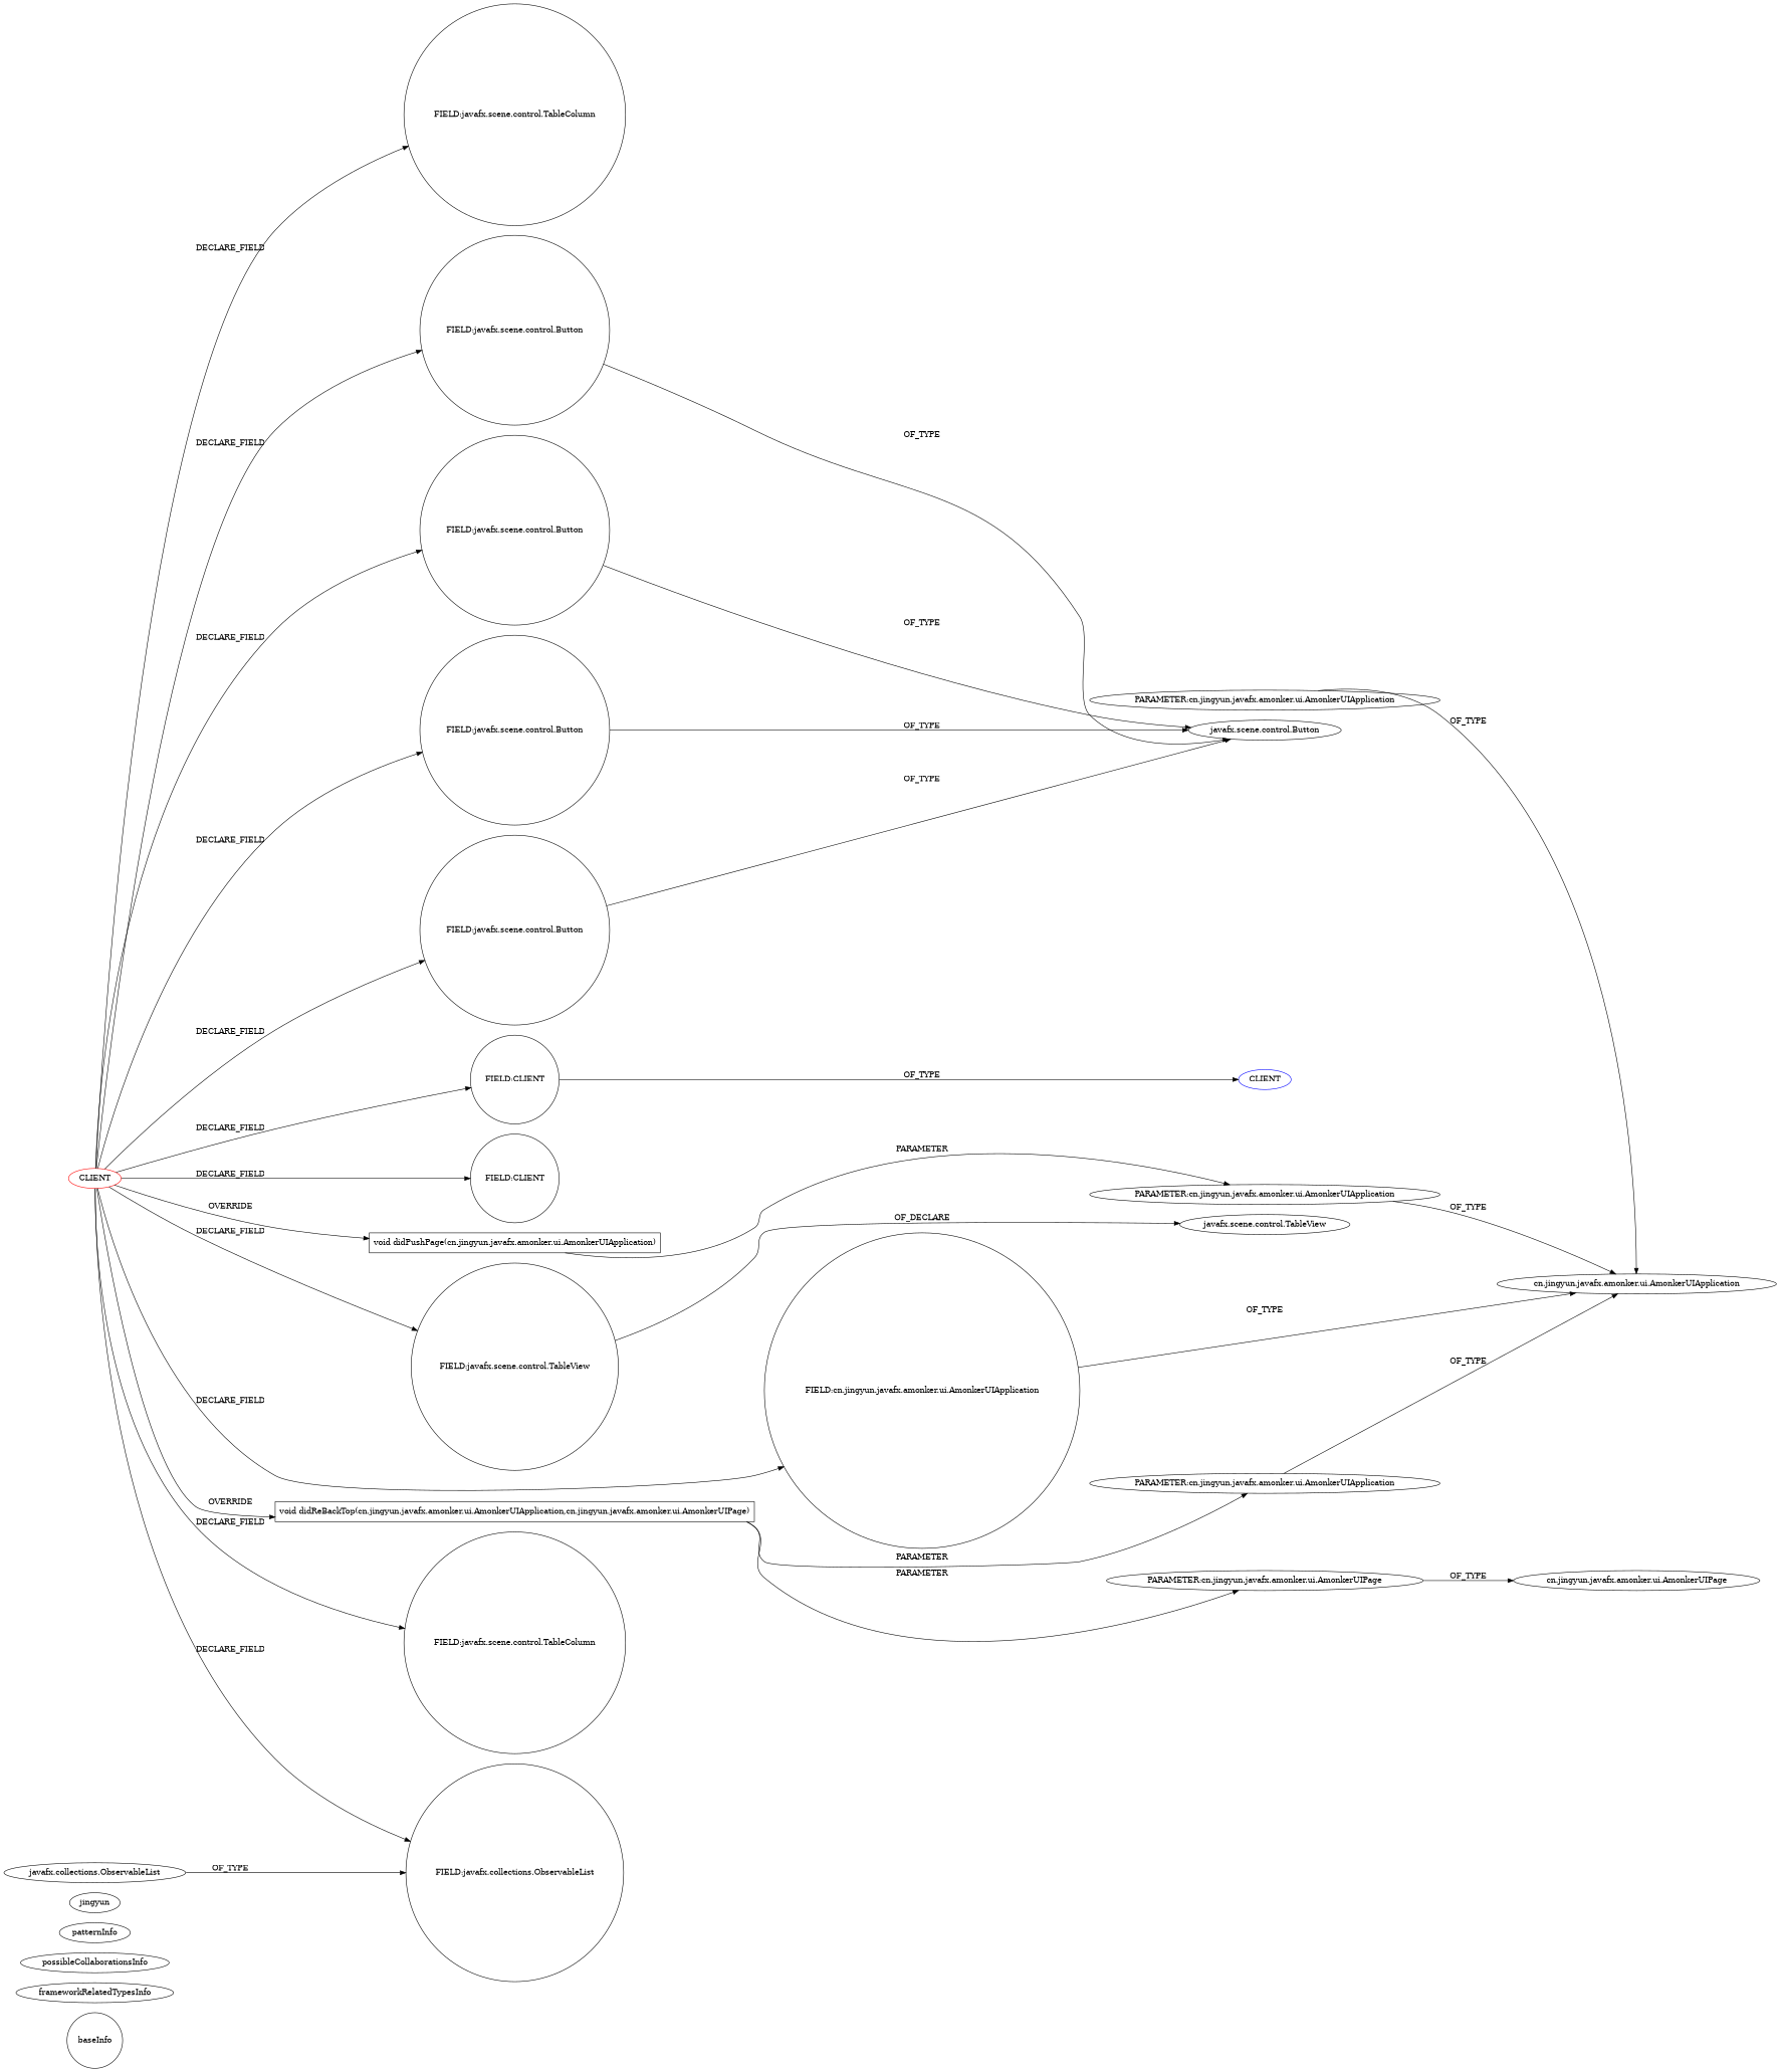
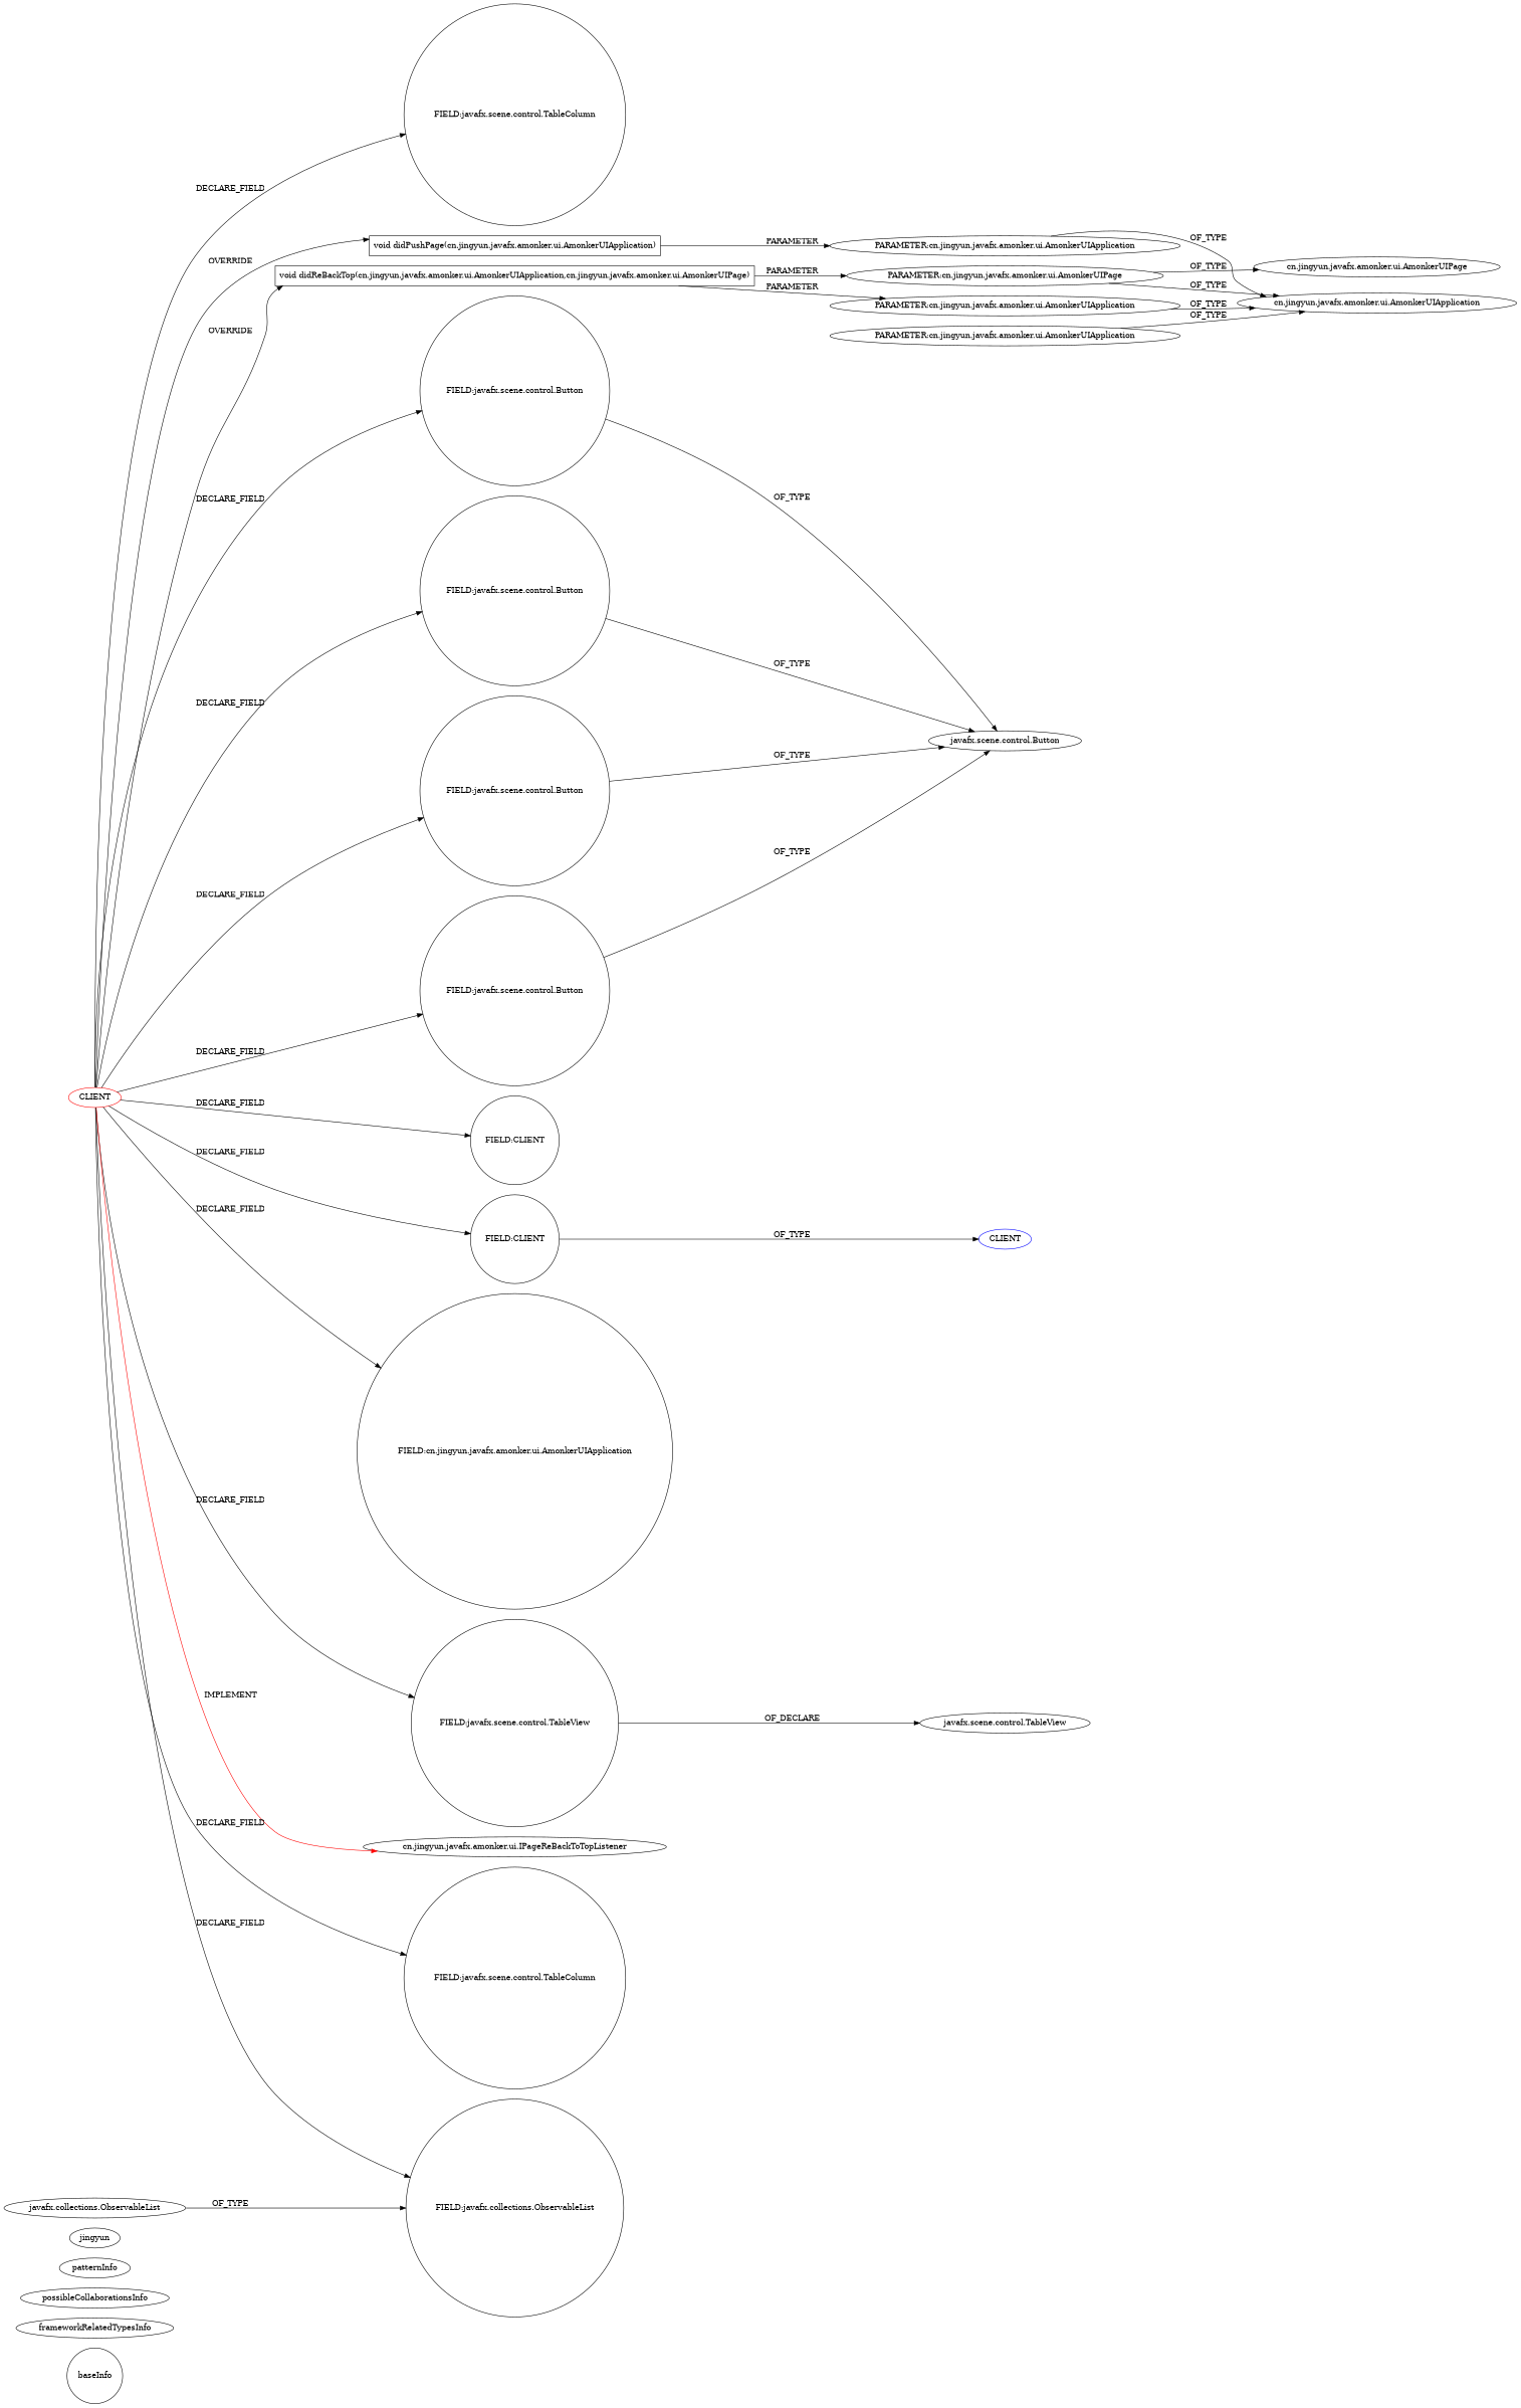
  digraph {
    rankdir=LR
    node [isFrameworkType=false vertexType=FIELD_DECLARATION]
    baseInfo [category=pattern graphId=3904 isAnonymous=false possibleRelation=false shape=circle isFrameworkType="" vertexType=""]
    frameworkRelatedTypesInfo [0="cn.jingyun.javafx.amonker.ui.IPageReBackToTopListener" isFrameworkType="" vertexType=""]
    possibleCollaborationsInfo [isFrameworkType="" vertexType=""]
    patternInfo [frequency=2.0 patternRootClient=0 isFrameworkType="" vertexType=""]
    n5 [0="amonker-Trans~/amonker-Trans/Trans-master/src/cn/jingyun/trans/FFmpegArgumentsManagerPane.java~FFmpegArgumentsManagerPane~1846" 1="amonker-Trans~/amonker-Trans/Trans-master/src/cn/jingyun/trans/MainPane.java~MainPane~1847" label=jingyun isFrameworkType="" vertexType=""]
    n6 [label="void didPushPage(cn.jingyun.javafx.amonker.ui.AmonkerUIApplication)" shape=box vertexType=OVERRIDING_METHOD_DECLARATION]
    n7 [label="PARAMETER:cn.jingyun.javafx.amonker.ui.AmonkerUIApplication" vertexType=PARAMETER_DECLARATION]
    n8 [label="cn.jingyun.javafx.amonker.ui.AmonkerUIApplication" vertexType=FRAMEWORK_CLASS_TYPE]
    n9 [label="PARAMETER:cn.jingyun.javafx.amonker.ui.AmonkerUIApplication" vertexType=PARAMETER_DECLARATION]
    n10 [label="PARAMETER:cn.jingyun.javafx.amonker.ui.AmonkerUIApplication" vertexType=PARAMETER_DECLARATION]
    n11 [color=red label=CLIENT vertexType=ROOT_CLIENT_CLASS_DECLARATION]
    n12 [label="FIELD:javafx.scene.control.Button" shape=circle]
    n13 [label="FIELD:javafx.scene.control.Button" shape=circle]
    n14 [label="FIELD:javafx.scene.control.Button" shape=circle]
    n15 [label="FIELD:javafx.scene.control.Button" shape=circle]
    n16 [label="FIELD:CLIENT" shape=circle]
    n17 [label="FIELD:CLIENT" shape=circle]
    n18 [label="FIELD:javafx.collections.ObservableList" shape=circle]
    n19 [label="FIELD:cn.jingyun.javafx.amonker.ui.AmonkerUIApplication" shape=circle]
    n20 [label="FIELD:javafx.scene.control.TableView" shape=circle]
    n21 [label="void didReBackTop(cn.jingyun.javafx.amonker.ui.AmonkerUIApplication,cn.jingyun.javafx.amonker.ui.AmonkerUIPage)" shape=box vertexType=OVERRIDING_METHOD_DECLARATION]
+   n22 [label="cn.jingyun.javafx.amonker.ui.IPageReBackToTopListener" vertexType=FRAMEWORK_INTERFACE_TYPE]
    n23 [label="FIELD:javafx.scene.control.TableColumn" shape=circle]
    n24 [label="FIELD:javafx.scene.control.TableColumn" shape=circle]
    n25 [label="javafx.scene.control.Button" vertexType=FRAMEWORK_CLASS_TYPE]
    n26 [color=blue label=CLIENT vertexType=REFERENCE_CLIENT_CLASS_DECLARATION]
    n27 [label="javafx.scene.control.TableView" vertexType=FRAMEWORK_CLASS_TYPE]
    n28 [label="PARAMETER:cn.jingyun.javafx.amonker.ui.AmonkerUIPage" vertexType=PARAMETER_DECLARATION]
    n29 [label="javafx.collections.ObservableList" vertexType=FRAMEWORK_INTERFACE_TYPE]
    n30 [label="cn.jingyun.javafx.amonker.ui.AmonkerUIPage" vertexType=FRAMEWORK_CLASS_TYPE]
    n6 -> n7 [label=PARAMETER]
    n7 -> n8 [label=OF_TYPE]
    n9 -> n8 [label=OF_TYPE]
    n10 -> n8 [label=OF_TYPE]
    n11 -> n6 [label=OVERRIDE]
    n11 -> n12 [label=DECLARE_FIELD]
    n11 -> n13 [label=DECLARE_FIELD]
    n11 -> n14 [label=DECLARE_FIELD]
    n11 -> n15 [label=DECLARE_FIELD]
    n11 -> n16 [label=DECLARE_FIELD]
    n11 -> n17 [label=DECLARE_FIELD]
    n11 -> n18 [label=DECLARE_FIELD]
    n11 -> n19 [label=DECLARE_FIELD]
    n11 -> n20 [label=DECLARE_FIELD]
    n11 -> n21 [label=OVERRIDE]
+   n11 -> n22 [color=red label=IMPLEMENT]
    n11 -> n23 [label=DECLARE_FIELD]
    n11 -> n24 [label=DECLARE_FIELD]
    n12 -> n25 [label=OF_TYPE]
    n13 -> n25 [label=OF_TYPE]
    n14 -> n25 [label=OF_TYPE]
    n15 -> n25 [label=OF_TYPE]
    n17 -> n26 [label=OF_TYPE]
-   n19 -> n8 [label=OF_TYPE]
+   n28 -> n8 [label=OF_TYPE]
    n20 -> n27 [label=OF_DECLARE]
    n21 -> n9 [label=PARAMETER]
    n21 -> n28 [label=PARAMETER]
    n28 -> n30 [label=OF_TYPE]
    n29 -> n18 [label=OF_TYPE]
  }
